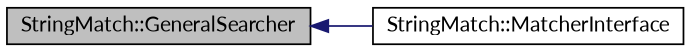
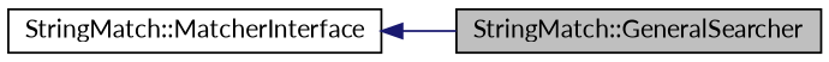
  digraph {
    rankdir=LR
    fontname=Lato
    node [color=black fontname=Lato fontsize=12 shape=record style=filled]
    n1 [fillcolor=grey75 fontcolor=black height=0.2 label="StringMatch::GeneralSearcher" width=0.4]
    n2 [fillcolor=white height=0.2 label="StringMatch::MatcherInterface" width=0.4]
-   n1 -> n2 [color=midnightblue dir=back fontname=Lato fontsize=12 labelfontname=Helvetica labelfontsize=12 style=solid]
+   n2 -> n1 [color=midnightblue dir=back fontname=Lato fontsize=12 labelfontname=Helvetica labelfontsize=12 style=solid]
  }
